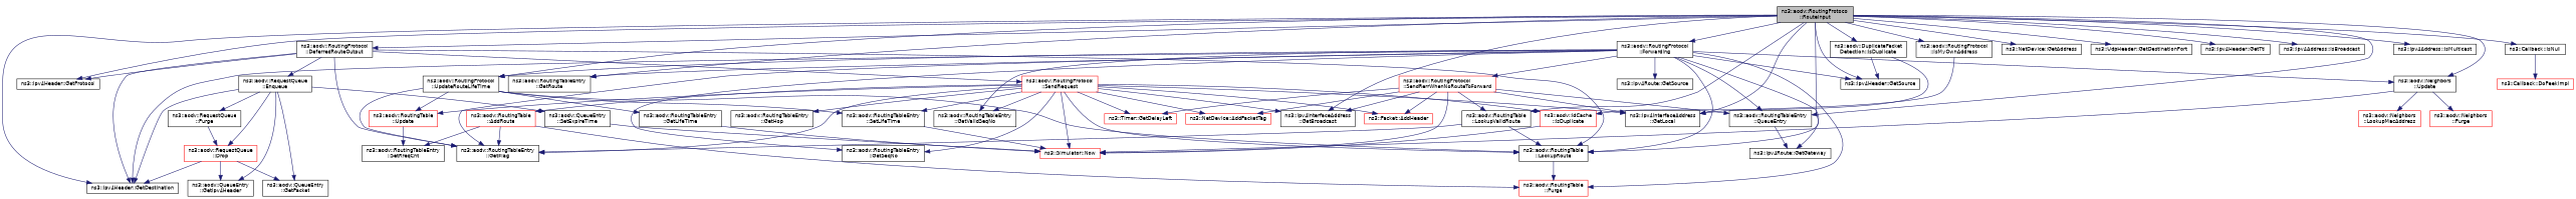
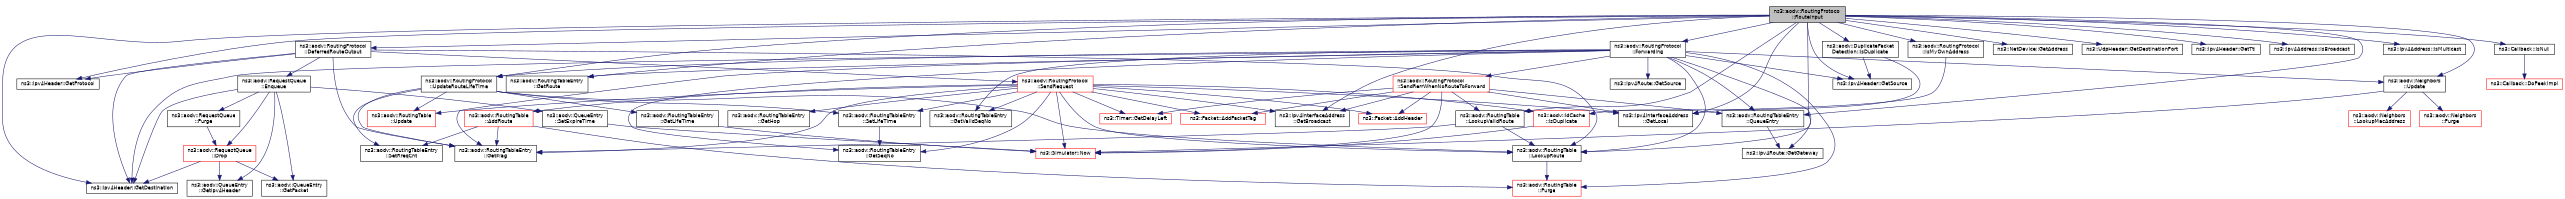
  digraph {
    rankdir=TB
    node [color=black fillcolor=white fontname=Helvetica fontsize=10 shape=record style=filled]
    edge [color=midnightblue fontname=Helvetica fontsize=10 labelfontname=Helvetica labelfontsize=10 style=solid]
    n1 [fillcolor=grey75 fontcolor=black height=0.2 label="ns3::aodv::RoutingProtocol\l::RouteInput" width=0.4]
    n2 [height=0.2 label="ns3::aodv::RoutingProtocol\l::DeferredRouteOutput" width=0.4]
    n3 [height=0.2 label="ns3::Ipv4Header::GetDestination" width=0.4]
    n4 [height=0.2 label="ns3::Ipv4Header::GetProtocol" width=0.4]
    n5 [height=0.2 label="ns3::aodv::RoutingTable\l::LookupRoute" width=0.4]
    n6 [height=0.2 label="ns3::Ipv4InterfaceAddress\l::GetBroadcast" width=0.4]
    n7 [height=0.2 label="ns3::Ipv4InterfaceAddress\l::GetLocal" width=0.4]
    n8 [height=0.2 label="ns3::aodv::RoutingProtocol\l::Forwarding" width=0.4]
    n9 [height=0.2 label="ns3::aodv::RoutingTableEntry\l::QueueEntry" width=0.4]
    n10 [height=0.2 label="ns3::aodv::RoutingTableEntry\l::GetRoute" width=0.4]
    n11 [height=0.2 label="ns3::Ipv4Header::GetSource" width=0.4]
    n12 [height=0.2 label="ns3::aodv::RoutingTable\l::LookupValidRoute" width=0.4]
    n13 [height=0.2 label="ns3::aodv::Neighbors\l::Update" width=0.4]
    n14 [height=0.2 label="ns3::aodv::RoutingProtocol\l::UpdateRouteLifeTime" width=0.4]
    n15 [height=0.2 label="ns3::NetDevice::GetAddress" width=0.4]
    n16 [height=0.2 label="ns3::UdpHeader::GetDestinationPort" width=0.4]
    n17 [height=0.2 label="ns3::Ipv4Header::GetTtl" width=0.4]
    n18 [height=0.2 label="ns3::Ipv4Address::IsBroadcast" width=0.4]
    n19 [height=0.2 label="ns3::aodv::DuplicatePacket\lDetection::IsDuplicate" width=0.4]
    n20 [height=0.2 label="ns3::Ipv4Address::IsMulticast" width=0.4]
    n21 [height=0.2 label="ns3::aodv::RoutingProtocol\l::IsMyOwnAddress" width=0.4]
    n22 [height=0.2 label="ns3::Callback::IsNull" width=0.4]
    n23 [height=0.2 label="ns3::aodv::RequestQueue\l::Enqueue" width=0.4]
    n24 [height=0.2 label="ns3::aodv::RoutingTableEntry\l::GetFlag" width=0.4]
    n25 [color=red height=0.2 label="ns3::aodv::RoutingProtocol\l::SendRequest" width=0.4]
    n26 [color=red height=0.2 label="ns3::aodv::RoutingTable\l::Purge" width=0.4]
    n27 [height=0.2 label="ns3::aodv::RoutingTableEntry\l::GetSeqNo" width=0.4]
    n28 [height=0.2 label="ns3::aodv::RoutingTableEntry\l::GetValidSeqNo" width=0.4]
    n29 [height=0.2 label="ns3::Ipv4Route::GetGateway" width=0.4]
    n30 [height=0.2 label="ns3::Ipv4Route::GetSource" width=0.4]
    n31 [color=red height=0.2 label="ns3::aodv::RoutingProtocol\l::SendRerrWhenNoRouteToForward" width=0.4]
    n32 [color=red height=0.2 label="ns3::Simulator::Now" width=0.4]
    n33 [color=red height=0.2 label="ns3::aodv::Neighbors\l::LookupMacAddress" width=0.4]
    n34 [color=red height=0.2 label="ns3::aodv::Neighbors\l::Purge" width=0.4]
    n35 [height=0.2 label="ns3::aodv::RoutingTableEntry\l::SetLifeTime" width=0.4]
    n36 [color=red height=0.2 label="ns3::aodv::RoutingTable\l::Update" width=0.4]
    n37 [height=0.2 label="ns3::aodv::RoutingTableEntry\l::SetRreqCnt" width=0.4]
    n38 [height=0.2 label="ns3::aodv::RoutingTableEntry\l::GetLifeTime" width=0.4]
    n39 [color=red height=0.2 label="ns3::aodv::IdCache\l::IsDuplicate" width=0.4]
    n40 [color=red height=0.2 label="ns3::Callback::DoPeekImpl" width=0.4]
    n41 [color=red height=0.2 label="ns3::aodv::RequestQueue\l::Drop" width=0.4]
    n42 [height=0.2 label="ns3::aodv::QueueEntry\l::GetIpv4Header" width=0.4]
    n43 [height=0.2 label="ns3::aodv::QueueEntry\l::GetPacket" width=0.4]
    n44 [height=0.2 label="ns3::aodv::RequestQueue\l::Purge" width=0.4]
    n45 [height=0.2 label="ns3::aodv::QueueEntry\l::SetExpireTime" width=0.4]
    n46 [color=red height=0.2 label="ns3::Packet::AddHeader" width=0.4]
-   n47 [color=red height=0.2 label="ns3::NetDevice::AddPacketTag" width=0.4]
+   n47 [color=red height=0.2 label="ns3::Packet::AddPacketTag" width=0.4]
    n48 [color=red height=0.2 label="ns3::aodv::RoutingTable\l::AddRoute" width=0.4]
    n49 [color=red height=0.2 label="ns3::Timer::GetDelayLeft" width=0.4]
    n50 [height=0.2 label="ns3::aodv::RoutingTableEntry\l::GetHop" width=0.4]
    n1 -> n2
    n1 -> n3
    n1 -> n4
    n1 -> n5
    n1 -> n6
    n1 -> n7
    n1 -> n8
    n1 -> n9
    n1 -> n10
    n1 -> n11
    n1 -> n12
    n1 -> n13
    n1 -> n14
    n1 -> n15
    n1 -> n16
    n1 -> n17
    n1 -> n18
    n1 -> n19
    n1 -> n20
    n1 -> n21
    n1 -> n22
    n2 -> n3
    n2 -> n4
    n2 -> n5
    n2 -> n23
    n2 -> n24
    n2 -> n25
    n5 -> n26
    n8 -> n3
    n8 -> n5
    n8 -> n9
    n8 -> n10
    n8 -> n11
    n8 -> n13
    n8 -> n14
    n8 -> n24
    n8 -> n26
    n8 -> n27
    n8 -> n28
    n8 -> n29
    n8 -> n30
    n8 -> n31
    n9 -> n29
    n12 -> n5
    n12 -> n24
    n13 -> n32
    n13 -> n33
    n13 -> n34
    n14 -> n5
    n14 -> n24
    n14 -> n35
    n14 -> n36
-   n36 -> n37
+   n14 -> n37
    n14 -> n38
    n19 -> n11
    n19 -> n39
    n21 -> n7
    n22 -> n40
    n23 -> n3
    n23 -> n41
    n23 -> n42
    n23 -> n43
    n23 -> n44
    n23 -> n45
    n25 -> n5
    n25 -> n6
    n25 -> n7
    n25 -> n24
    n25 -> n27
    n25 -> n28
    n25 -> n32
    n25 -> n35
    n25 -> n36
    n25 -> n39
    n25 -> n46
    n25 -> n47
    n25 -> n48
    n25 -> n49
    n25 -> n50
    n31 -> n6
    n31 -> n7
    n31 -> n9
    n31 -> n12
    n31 -> n32
    n31 -> n46
    n31 -> n47
    n31 -> n49
-   n35 -> n32
+   n35 -> n27
    n38 -> n32
    n39 -> n32
    n41 -> n3
    n41 -> n42
    n41 -> n43
    n44 -> n41
    n45 -> n32
    n48 -> n24
    n48 -> n26
    n48 -> n37
  }
